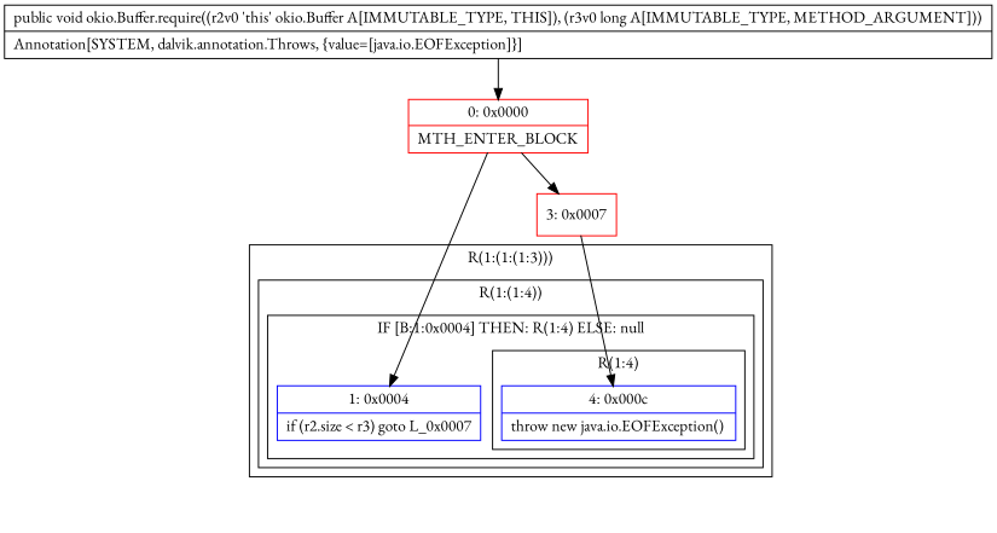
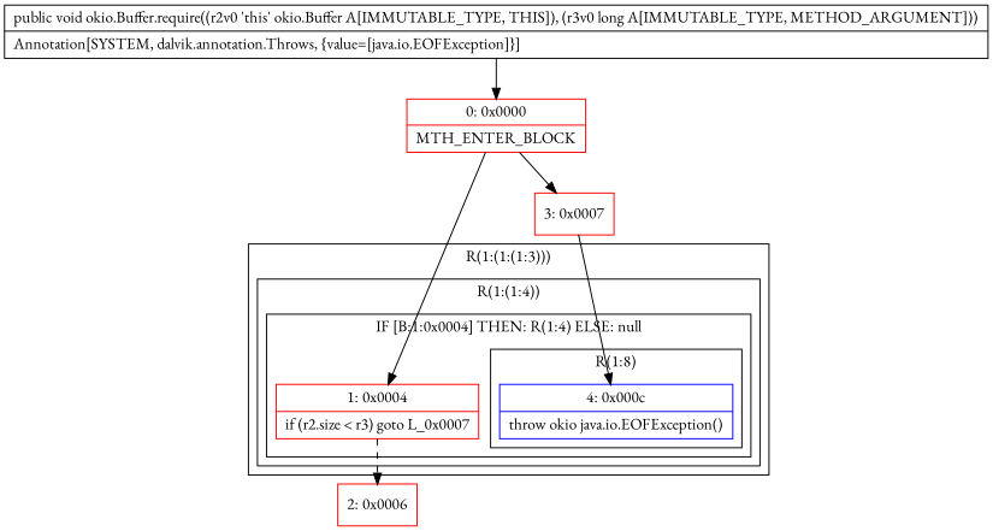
  digraph {
    fontname="EB Garamond"
    node [color=red fontname="EB Garamond" shape=record]
    edge [fontname="EB Garamond"]
-   n1 [color=blue label="{4\:\ 0x000c|throw new java.io.EOFException()\l}"]
-   n2 [color=blue label="{1\:\ 0x0004|if (r2.size \< r3) goto L_0x0007\l}"]
+   n1 [color=blue label="{4\:\ 0x000c|throw okio java.io.EOFException()\l}"]
+   n2 [label="{1\:\ 0x0004|if (r2.size \< r3) goto L_0x0007\l}"]
+   n3 [label="{2\:\ 0x0006}"]
    n4 [label="{3\:\ 0x0007}"]
    n5 [label="{0\:\ 0x0000|MTH_ENTER_BLOCK\l}"]
    n6 [label="{public void okio.Buffer.require((r2v0 'this' okio.Buffer A[IMMUTABLE_TYPE, THIS]), (r3v0 long A[IMMUTABLE_TYPE, METHOD_ARGUMENT]))  | Annotation[SYSTEM, dalvik.annotation.Throws, \{value=[java.io.EOFException]\}]\l}" color=""]
    subgraph cluster_1 {
      label="R(1:(1:(1:3)))"
      subgraph cluster_2 {
        label="R(1:(1:4))"
        subgraph cluster_3 {
          label="IF [B:1:0x0004] THEN: R(1:4) ELSE: null"
          n2
          subgraph cluster_4 {
-           label="R(1:4)"
+           label="R(1:8)"
            n1
          }
        }
      }
    }
+   n2 -> n3 [style=dashed]
    n4 -> n1
    n5 -> n2
    n5 -> n4
    n6 -> n5
  }
